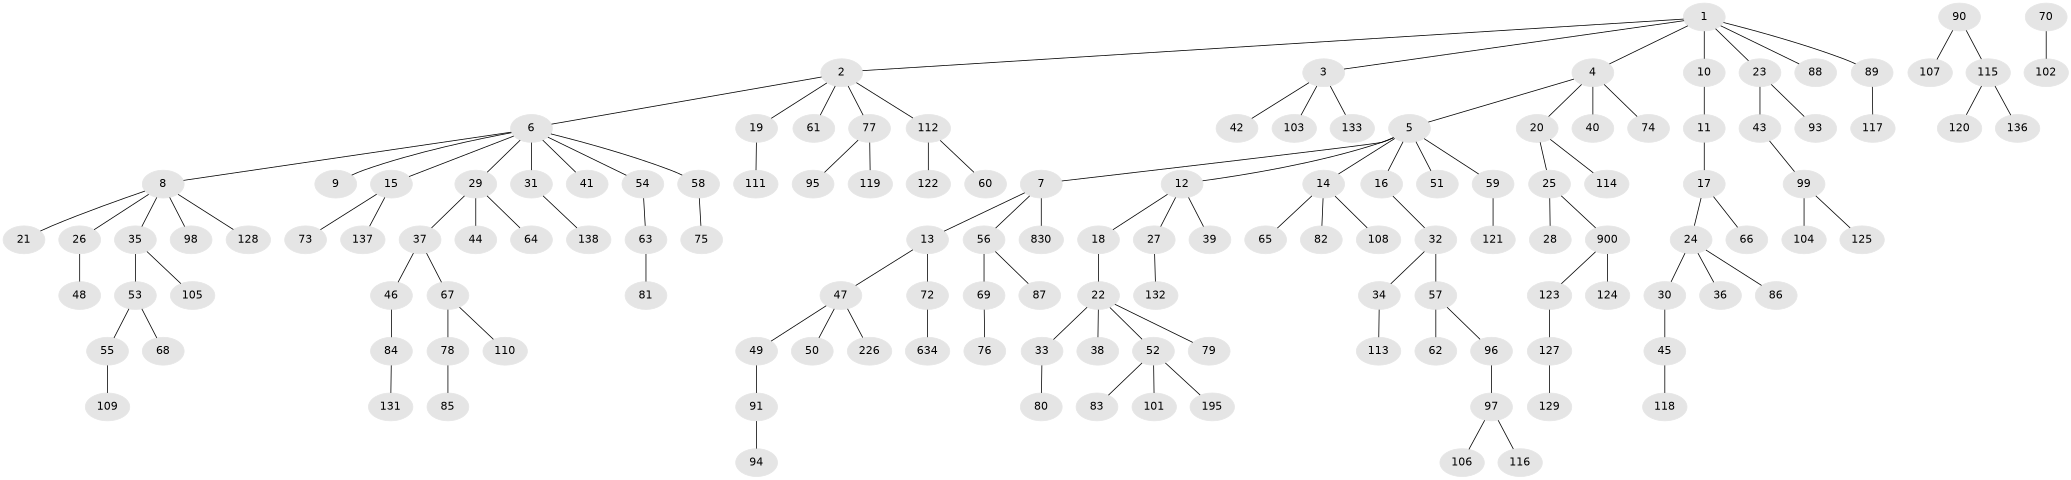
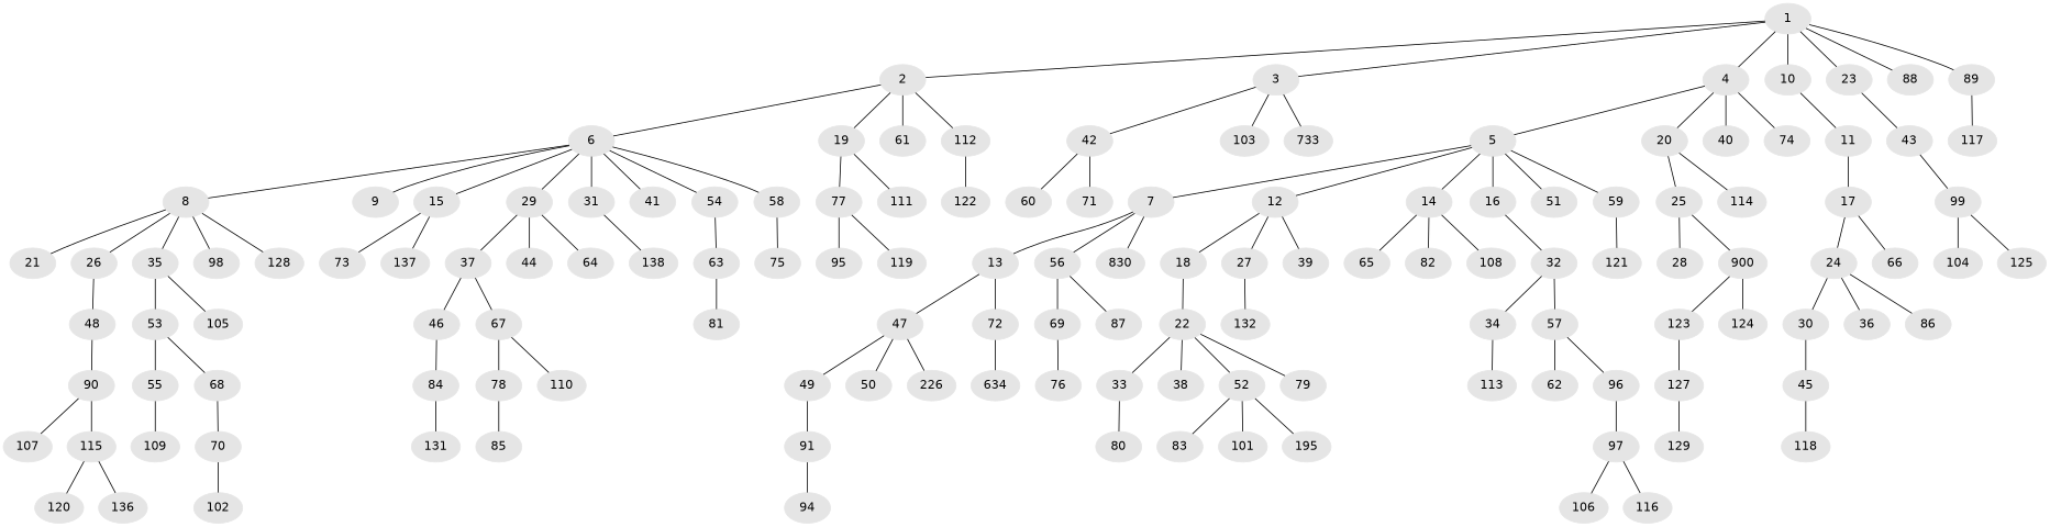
  graph {
    fontname="DejaVu Sans"
    node [color=gray90 fontname="DejaVu Sans" style=filled]
    edge [fontname="DejaVu Sans"]
    1
    2
    3
    4
    10
    23
    88
    89
    6
    19
    61
    77
    112
    42
    103
-   133
+   133 [label=733]
    5
    20
    40
    74
    11
    43
-   93
    117
    8
    9
    15
    29
    31
    41
    54
    58
    111
    95
    119
    122
    60
+   71
    7
    12
    14
    16
    51
    59
    25
    114
    13
    56
    n49 [label=830]
    18
    27
    39
    65
    82
    108
    32
    121
    21
    26
    35
    98
    128
    73
    137
    37
    44
    64
    138
    63
    75
    47
    72
    69
    87
    48
    53
    105
    17
    24
    66
    22
    132
    49
    50
    n85 [label=226]
    n86 [label=634]
    34
    57
    30
    36
    86
    33
    38
    52
    79
    28
    n97 [label=900]
    80
    83
    101
    n101 [label=195]
    99
    45
    123
    124
    90
    46
    67
    118
    113
    62
    96
    55
    68
    84
    78
    110
    104
    125
    131
    91
    107
    115
    94
    109
    70
    81
    76
    97
    85
    102
    120
    136
    106
    116
    127
    129
    1 -- 2
    1 -- 3
    1 -- 4
    1 -- 10
    1 -- 23
    1 -- 88
    1 -- 89
    2 -- 6
    2 -- 19
    2 -- 61
-   2 -- 77
+   19 -- 77
    2 -- 112
    3 -- 42
    3 -- 103
    3 -- 133
    4 -- 5
    4 -- 20
    4 -- 40
    4 -- 74
    10 -- 11
    23 -- 43
-   23 -- 93
    89 -- 117
    6 -- 8
    6 -- 9
    6 -- 15
    6 -- 29
    6 -- 31
    6 -- 41
    6 -- 54
    6 -- 58
    19 -- 111
    77 -- 95
    77 -- 119
    112 -- 122
-   112 -- 60
+   42 -- 60
+   42 -- 71
    5 -- 7
    5 -- 12
    5 -- 14
    5 -- 16
    5 -- 51
    5 -- 59
    20 -- 25
    20 -- 114
    11 -- 17
    43 -- 99
    8 -- 21
    8 -- 26
    8 -- 35
    8 -- 98
    8 -- 128
    15 -- 73
    15 -- 137
    29 -- 37
    29 -- 44
    29 -- 64
    31 -- 138
    54 -- 63
    58 -- 75
    7 -- 13
    7 -- 56
    7 -- n49
    12 -- 18
    12 -- 27
    12 -- 39
    14 -- 65
    14 -- 82
    14 -- 108
    16 -- 32
    59 -- 121
    25 -- 28
    25 -- n97
    13 -- 47
    13 -- 72
    56 -- 69
    56 -- 87
    18 -- 22
    27 -- 132
    32 -- 34
    32 -- 57
    26 -- 48
    35 -- 53
    35 -- 105
    37 -- 46
    37 -- 67
    63 -- 81
    47 -- 49
    47 -- 50
    47 -- n85
    72 -- n86
    69 -- 76
+   48 -- 90
    53 -- 55
    53 -- 68
    17 -- 24
    17 -- 66
    24 -- 30
    24 -- 36
    24 -- 86
    22 -- 33
    22 -- 38
    22 -- 52
    22 -- 79
    49 -- 91
    34 -- 113
    57 -- 62
    57 -- 96
    30 -- 45
    33 -- 80
    52 -- 83
    52 -- 101
    52 -- n101
    n97 -- 123
    n97 -- 124
    99 -- 104
    99 -- 125
    45 -- 118
    123 -- 127
    90 -- 107
    90 -- 115
    46 -- 84
    67 -- 78
    67 -- 110
    96 -- 97
    55 -- 109
+   68 -- 70
    84 -- 131
    78 -- 85
    91 -- 94
    115 -- 120
    115 -- 136
    70 -- 102
    97 -- 106
    97 -- 116
    127 -- 129
  }
